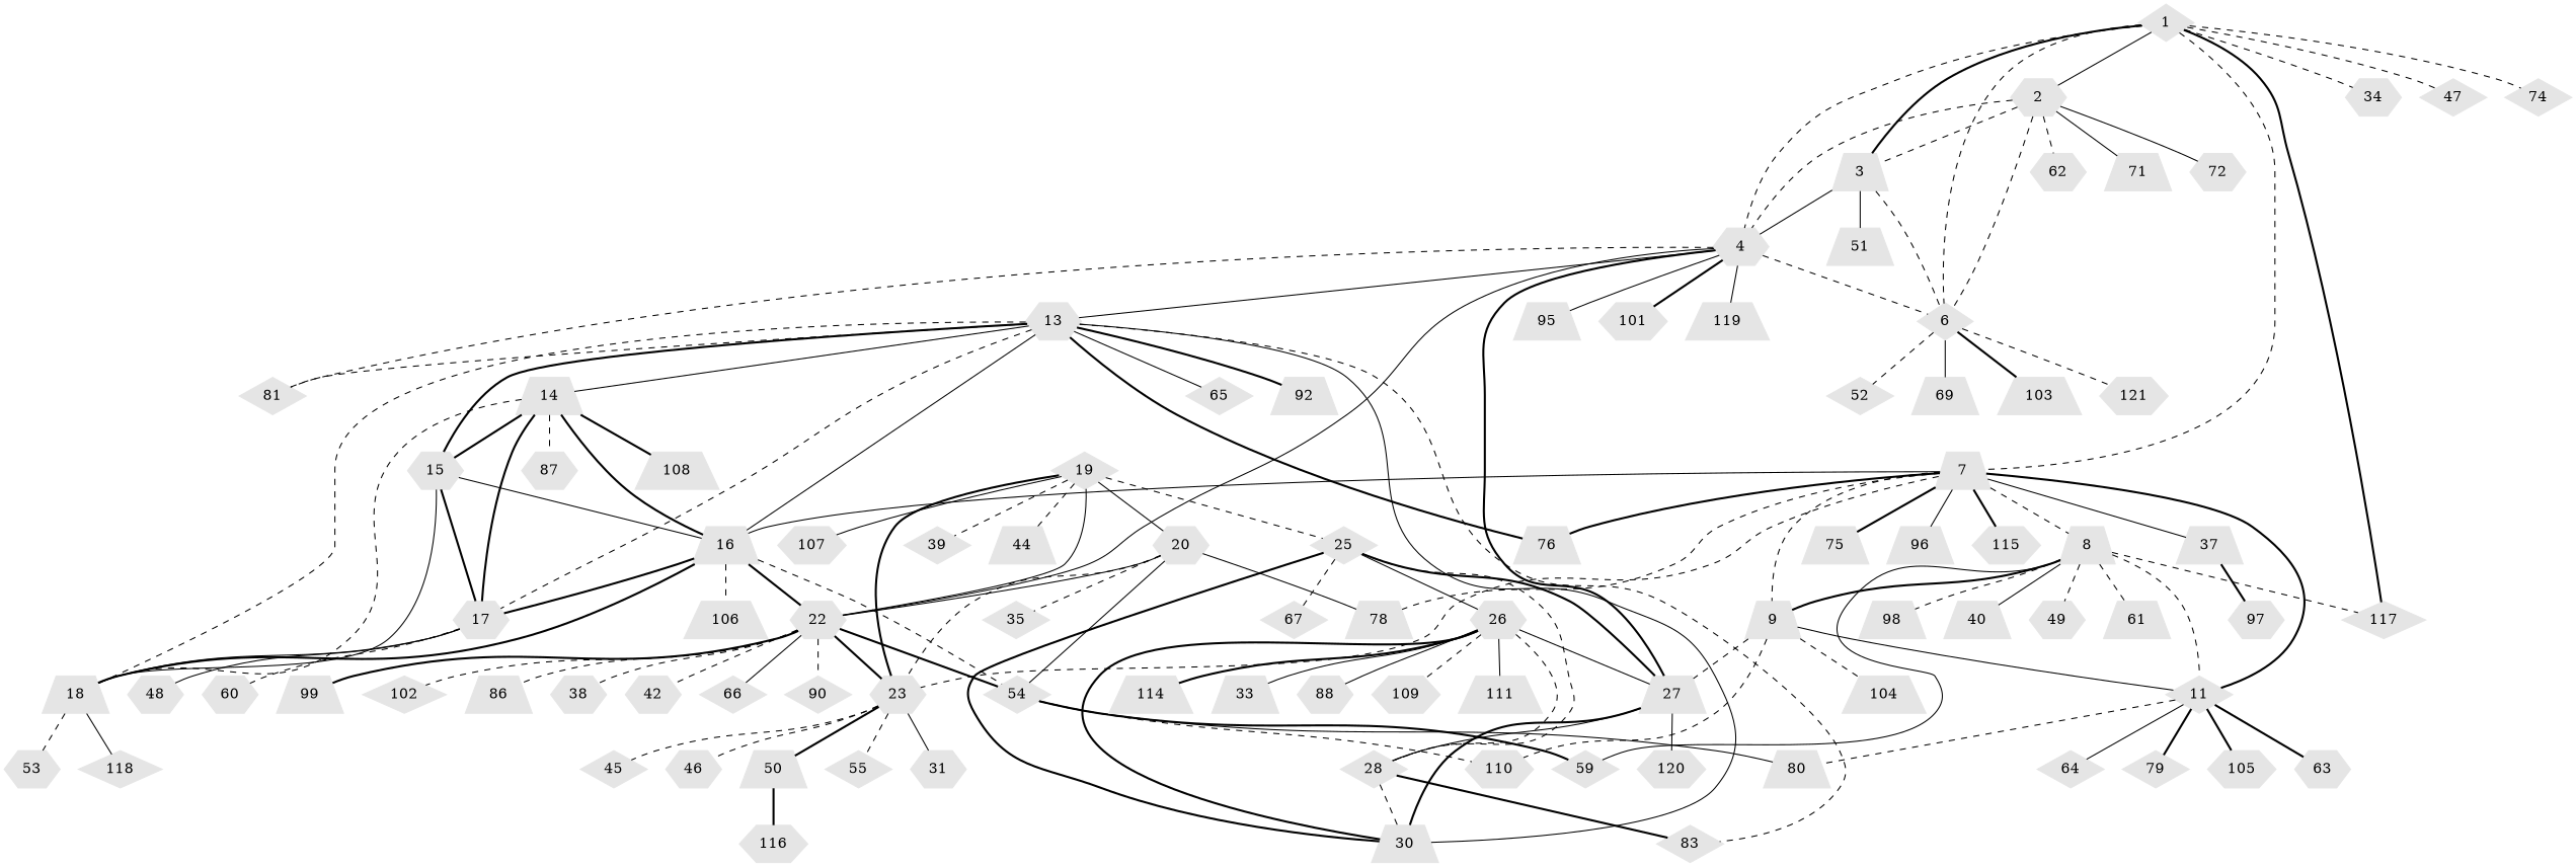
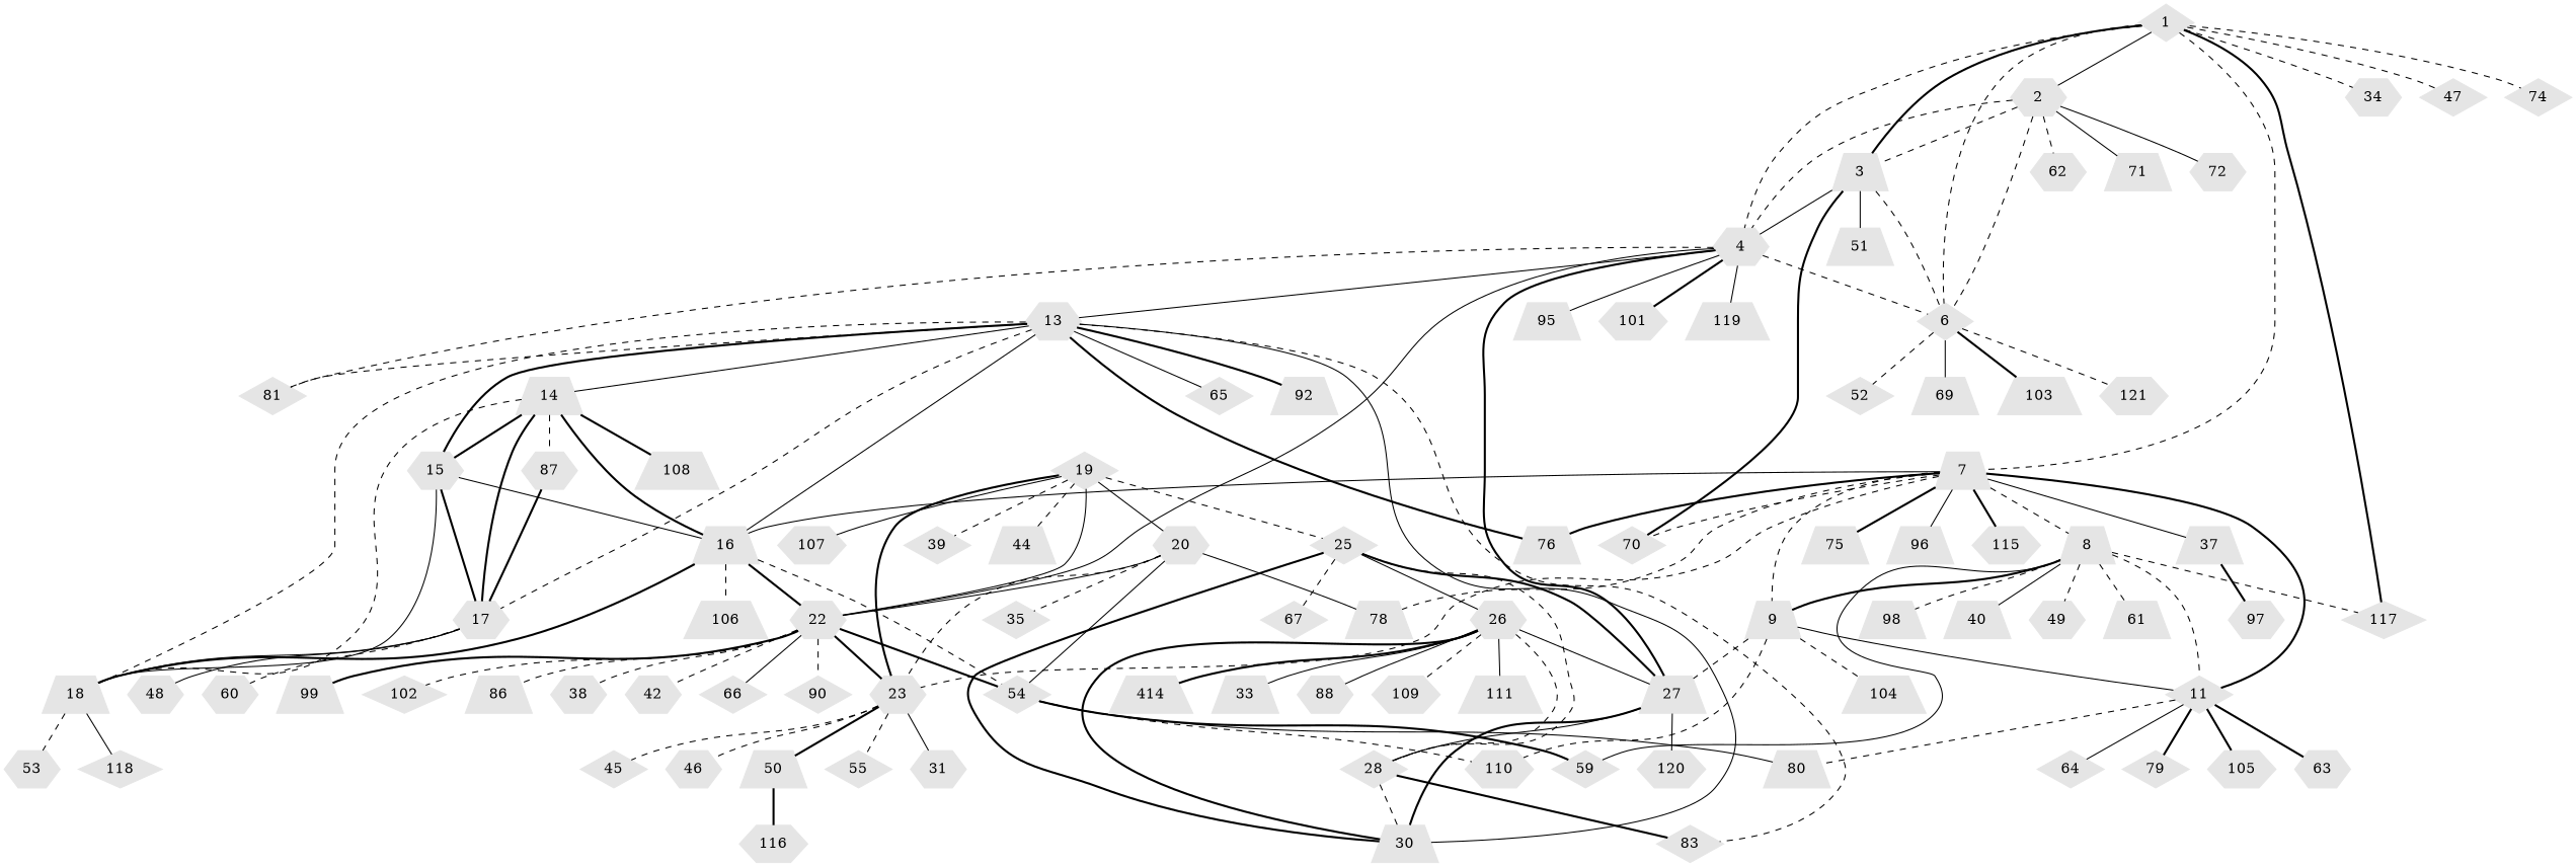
  graph {
    node [color=gray90 shape=trapezium style=filled]
    edge [style=dashed]
    1 [shape=diamond super="+43"]
    2 [shape=hexagon super="+84"]
    3 [super="+94"]
    4 [shape=hexagon super="+5"]
    6 [shape=diamond super="+41"]
    7 [super="+12"]
    34 [shape=hexagon]
    47 [shape=diamond]
    74 [shape=diamond]
    117 [shape=diamond]
    62 [shape=hexagon]
    71 [super="+73"]
    72 [shape=hexagon]
    51
+   70 [shape=diamond]
    13 [shape=hexagon super="+89"]
    22 [shape=hexagon super="+24"]
    27 [super="+29"]
    81 [shape=diamond]
    95
    101 [shape=hexagon]
    119
    52 [shape=diamond]
    69
    103
    121 [shape=hexagon]
    8 [super="+10"]
    9
    11 [shape=diamond super="+56"]
    16
    23 [shape=hexagon super="+58"]
    37
    75
    76
    78
    96
    115 [shape=hexagon]
    14 [super="+68"]
    15 [shape=hexagon super="+32"]
    17 [shape=hexagon super="+57"]
    18 [super="+113"]
    30 [super="+100"]
    65 [shape=diamond]
    83 [shape=diamond]
    92
    54 [shape=diamond super="+82"]
    n47 [label=86]
    38 [shape=hexagon]
    42 [shape=hexagon]
    66 [shape=diamond]
    90 [shape=diamond]
    99
    102 [shape=diamond]
    28 [shape=diamond super="+85"]
    120 [shape=hexagon]
    40
    49 [shape=hexagon]
    59 [shape=diamond]
    61
    98
    104
    110 [shape=hexagon super="+112"]
    63 [shape=hexagon]
    64 [shape=diamond]
    79 [shape=diamond]
    80 [super="+86"]
    105 [shape=hexagon]
    106
    31 [shape=hexagon]
    45 [shape=diamond]
    46 [shape=hexagon]
    50
    55 [shape=diamond]
    97 [shape=hexagon]
    87 [shape=hexagon]
    108
    48 [shape=hexagon]
    60 [shape=hexagon]
    53 [shape=hexagon]
    118 [shape=diamond]
    19 [shape=diamond super="+91"]
    20 [shape=hexagon super="+21"]
    25 [shape=diamond super="+77"]
    39 [shape=diamond]
    44
    107 [shape=hexagon]
    35 [shape=diamond]
    26 [shape=hexagon super="+93"]
    67 [shape=diamond]
    116 [shape=hexagon]
    33
    88 [shape=hexagon]
    109 [shape=hexagon]
    111
-   114
+   114 [label=414]
    1 -- 2 [style=solid]
    1 -- 3 [style=bold]
    1 -- 4 [weight=2]
    1 -- 6
    1 -- 7
    1 -- 34
    1 -- 47
    1 -- 74
    1 -- 117 [style=bold]
    2 -- 3
    2 -- 4 [weight=2]
    2 -- 6
    2 -- 62
    2 -- 71 [style=solid]
    2 -- 72 [style=solid]
    3 -- 4 [style=solid weight=2]
    3 -- 6
    3 -- 51 [style=solid]
+   3 -- 70 [style=bold]
    4 -- 6 [weight=2]
    4 -- 13 [style=solid]
    4 -- 22 [style=solid]
    4 -- 27 [style=bold]
    4 -- 81
    4 -- 95 [style=solid]
    4 -- 101 [style=bold]
    4 -- 119 [style=solid]
    6 -- 52
    6 -- 69 [style=solid]
    6 -- 103 [style=bold]
    6 -- 121
+   7 -- 70
    7 -- 8 [weight=4]
    7 -- 9 [weight=2]
    7 -- 11 [style=bold weight=2]
    7 -- 16 [style=solid]
    7 -- 23
    7 -- 37 [style=solid]
    7 -- 75 [style=bold]
    7 -- 76 [style=bold]
    7 -- 78
    7 -- 96 [style=solid]
    7 -- 115 [style=bold]
    13 -- 81
    13 -- 16 [style=solid]
    13 -- 76 [style=bold]
    13 -- 14 [style=solid]
    13 -- 15 [style=bold]
    13 -- 17
    13 -- 18
    13 -- 30 [style=solid]
    13 -- 65 [style=solid]
    13 -- 83
    13 -- 92 [style=bold]
    22 -- 23 [style=bold weight=2]
    22 -- 54 [style=bold]
    22 -- n47
    22 -- 38
    22 -- 42
    22 -- 66 [style=solid]
    22 -- 90
    22 -- 99 [style=bold]
    22 -- 102
    27 -- 30 [style=bold weight=2]
    27 -- 28 [style=solid weight=2]
    27 -- 120 [style=solid]
    8 -- 117
    8 -- 9 [style=bold weight=2]
    8 -- 11 [weight=2]
    8 -- 40 [style=solid]
    8 -- 49
    8 -- 59 [style=solid]
    8 -- 61
    8 -- 98
    9 -- 27
    9 -- 11 [style=solid]
    9 -- 104
    9 -- 110
    11 -- 63 [style=bold]
    11 -- 64 [style=solid]
    11 -- 79 [style=bold]
    11 -- 80
    11 -- 105 [style=bold]
    16 -- 22 [style=bold]
-   16 -- 17 [style=bold]
+   87 -- 17 [style=bold]
    16 -- 18 [style=bold]
    16 -- 54
    16 -- 106
    23 -- 31 [style=solid]
    23 -- 45
    23 -- 46
    23 -- 50 [style=bold]
    23 -- 55
    37 -- 97 [style=bold]
    14 -- 16 [style=bold]
    14 -- 15 [style=bold]
    14 -- 17 [style=bold]
    14 -- 18
    14 -- 87
    14 -- 108 [style=bold]
    15 -- 16 [style=solid]
    15 -- 17 [style=bold]
    15 -- 18 [style=solid]
    17 -- 18 [style=solid]
    17 -- 48 [style=solid]
    17 -- 60
    18 -- 53
    18 -- 118 [style=solid]
    54 -- 59 [style=bold]
    54 -- 110
    54 -- 80 [style=solid]
    28 -- 30
    28 -- 83 [style=bold]
    50 -- 116 [style=bold]
    19 -- 22 [style=solid weight=2]
    19 -- 23 [style=bold]
    19 -- 20 [style=solid weight=2]
    19 -- 25
    19 -- 39
    19 -- 44
    19 -- 107 [style=solid]
    20 -- 22 [style=solid weight=4]
    20 -- 23 [weight=2]
    20 -- 78 [style=solid]
    20 -- 54 [style=solid]
    20 -- 35
    25 -- 27 [style=bold weight=2]
    25 -- 30 [style=bold]
    25 -- 28
    25 -- 26 [style=solid]
    25 -- 67
    26 -- 27 [style=solid weight=2]
    26 -- 30 [style=bold]
    26 -- 28
    26 -- 33 [style=solid]
    26 -- 88 [style=solid]
    26 -- 109
    26 -- 111 [style=solid]
    26 -- 114 [style=bold]
  }
